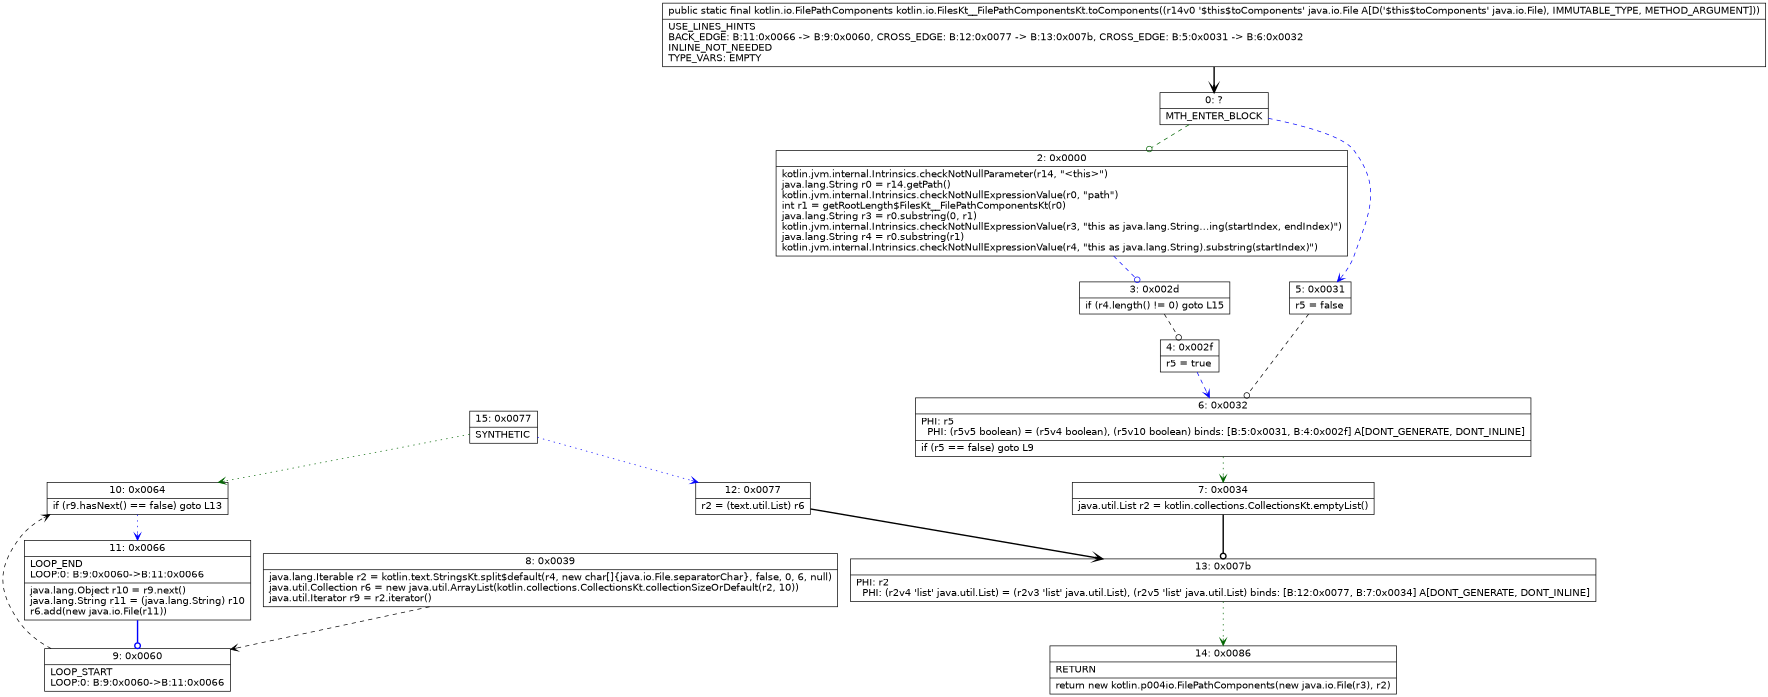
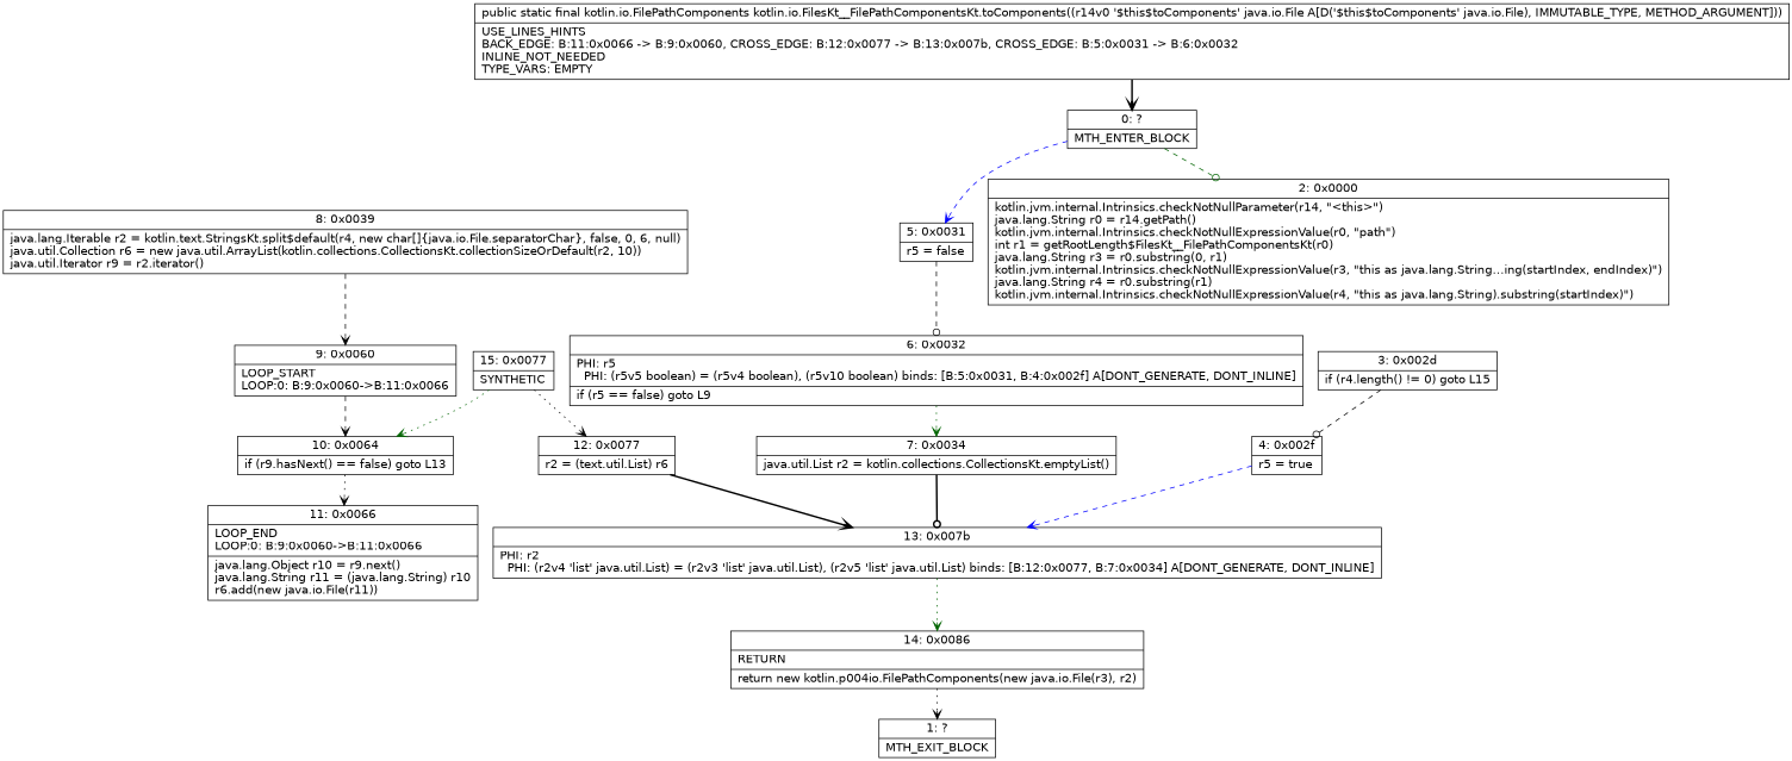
  digraph {
    fontname="DejaVu Sans"
    node [fontname="DejaVu Sans" shape=record]
    edge [arrowhead=vee color=black fontname="DejaVu Sans" style=dashed]
    n1 [label="{0\:\ ?|MTH_ENTER_BLOCK\l}"]
    n2 [label="{2\:\ 0x0000|kotlin.jvm.internal.Intrinsics.checkNotNullParameter(r14, \"\<this\>\")\ljava.lang.String r0 = r14.getPath()\lkotlin.jvm.internal.Intrinsics.checkNotNullExpressionValue(r0, \"path\")\lint r1 = getRootLength$FilesKt__FilePathComponentsKt(r0)\ljava.lang.String r3 = r0.substring(0, r1)\lkotlin.jvm.internal.Intrinsics.checkNotNullExpressionValue(r3, \"this as java.lang.String…ing(startIndex, endIndex)\")\ljava.lang.String r4 = r0.substring(r1)\lkotlin.jvm.internal.Intrinsics.checkNotNullExpressionValue(r4, \"this as java.lang.String).substring(startIndex)\")\l}"]
    n3 [label="{5\:\ 0x0031|r5 = false\l}"]
    n4 [label="{3\:\ 0x002d|if (r4.length() != 0) goto L15\l}"]
    n5 [label="{4\:\ 0x002f|r5 = true\l}"]
    n6 [label="{6\:\ 0x0032|PHI: r5 \l  PHI: (r5v5 boolean) = (r5v4 boolean), (r5v10 boolean) binds: [B:5:0x0031, B:4:0x002f] A[DONT_GENERATE, DONT_INLINE]\l|if (r5 == false) goto L9\l}"]
    n7 [label="{7\:\ 0x0034|java.util.List r2 = kotlin.collections.CollectionsKt.emptyList()\l}"]
    n8 [label="{13\:\ 0x007b|PHI: r2 \l  PHI: (r2v4 'list' java.util.List) = (r2v3 'list' java.util.List), (r2v5 'list' java.util.List) binds: [B:12:0x0077, B:7:0x0034] A[DONT_GENERATE, DONT_INLINE]\l}"]
    n9 [label="{8\:\ 0x0039|java.lang.Iterable r2 = kotlin.text.StringsKt.split$default(r4, new char[]\{java.io.File.separatorChar\}, false, 0, 6, null)\ljava.util.Collection r6 = new java.util.ArrayList(kotlin.collections.CollectionsKt.collectionSizeOrDefault(r2, 10))\ljava.util.Iterator r9 = r2.iterator()\l}"]
    n10 [label="{9\:\ 0x0060|LOOP_START\lLOOP:0: B:9:0x0060\-\>B:11:0x0066\l}"]
    n11 [label="{14\:\ 0x0086|RETURN\l|return new kotlin.p004io.FilePathComponents(new java.io.File(r3), r2)\l}"]
+   n12 [label="{1\:\ ?|MTH_EXIT_BLOCK\l}"]
    n13 [label="{10\:\ 0x0064|if (r9.hasNext() == false) goto L13\l}"]
    n14 [label="{11\:\ 0x0066|LOOP_END\lLOOP:0: B:9:0x0060\-\>B:11:0x0066\l|java.lang.Object r10 = r9.next()\ljava.lang.String r11 = (java.lang.String) r10\lr6.add(new java.io.File(r11))\l}"]
    n15 [label="{15\:\ 0x0077|SYNTHETIC\l}"]
    n16 [label="{12\:\ 0x0077|r2 = (text.util.List) r6\l}"]
    n17 [label="{public static final kotlin.io.FilePathComponents kotlin.io.FilesKt__FilePathComponentsKt.toComponents((r14v0 '$this$toComponents' java.io.File A[D('$this$toComponents' java.io.File), IMMUTABLE_TYPE, METHOD_ARGUMENT]))  | USE_LINES_HINTS\lBACK_EDGE: B:11:0x0066 \-\> B:9:0x0060, CROSS_EDGE: B:12:0x0077 \-\> B:13:0x007b, CROSS_EDGE: B:5:0x0031 \-\> B:6:0x0032\lINLINE_NOT_NEEDED\lTYPE_VARS: EMPTY\l}"]
    n1 -> n2 [arrowhead=odot color=darkgreen]
    n1 -> n3 [color=blue]
-   n2 -> n4 [arrowhead=odot color=blue]
    n3 -> n6 [arrowhead=odot]
    n4 -> n5 [arrowhead=odot]
-   n5 -> n6 [color=blue]
+   n5 -> n8 [color=blue]
    n6 -> n7 [color=darkgreen style=dotted]
    n7 -> n8 [arrowhead=odot style=bold]
    n8 -> n11 [color=darkgreen style=dotted]
    n9 -> n10
    n10 -> n13
-   n13 -> n14 [color=blue style=dotted]
-   n14 -> n10 [arrowhead=odot color=blue style=bold]
+   n11 -> n12 [style=dotted]
+   n13 -> n14 [style=dotted]
    n15 -> n13 [color=darkgreen style=dotted]
-   n15 -> n16 [color=blue style=dotted]
+   n15 -> n16 [style=dotted]
    n16 -> n8 [style=bold]
    n17 -> n1 [style=bold]
  }
